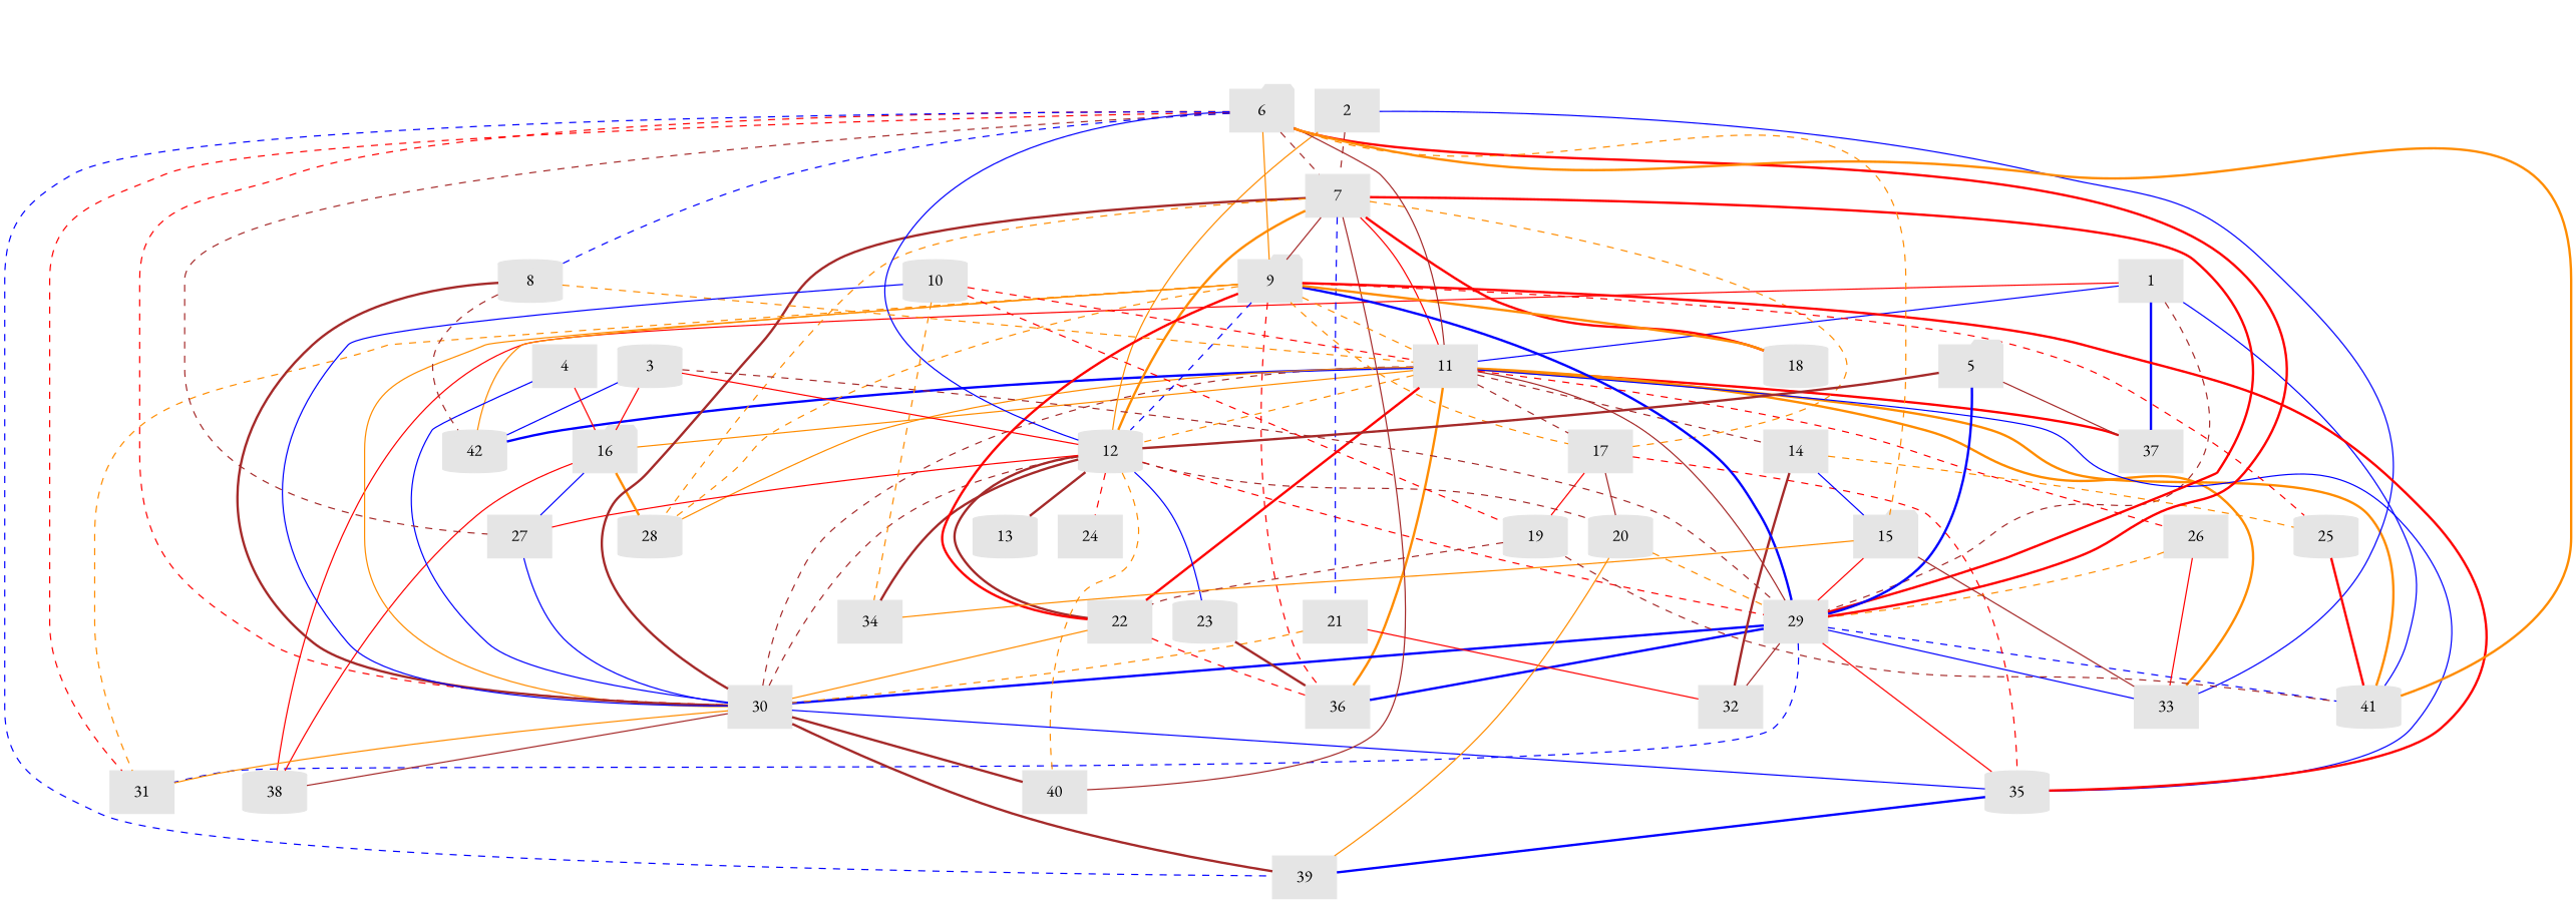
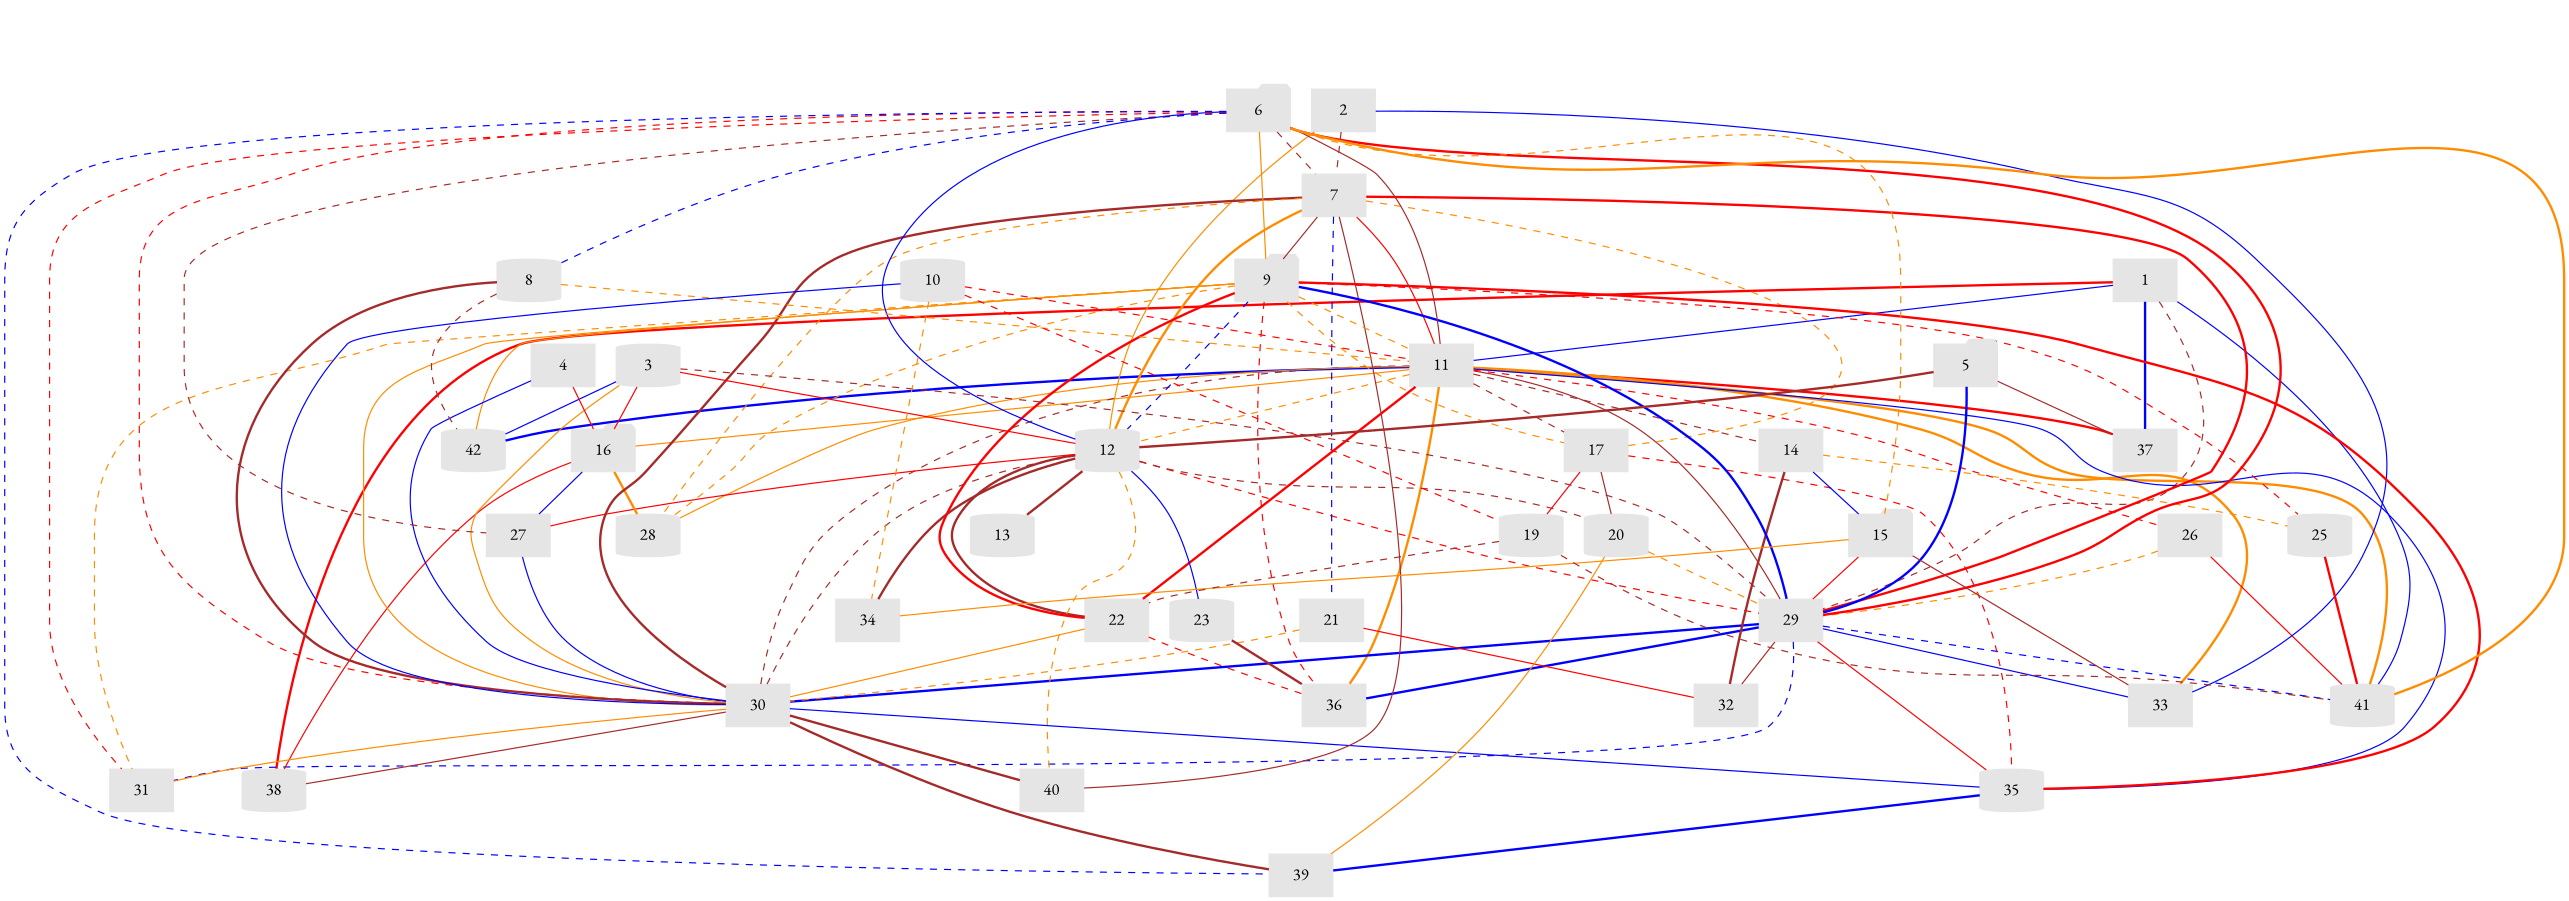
  graph {
    fontname="EB Garamond"
    node [color=gray90 fontname="EB Garamond" shape=box style=filled]
    edge [color=darkorange fontname="EB Garamond" style=solid weight=1.0]
    1
    11
    29
    37
    38 [shape=cylinder]
    41 [shape=cylinder]
    12 [shape=cylinder]
    33
    16 [shape=folder]
    30
    42 [shape=cylinder]
    17
    28 [shape=cylinder]
    22
    35 [shape=cylinder]
    36
    14
    26
    31
    32
    2
    7
    9 [shape=folder]
-   18 [shape=cylinder]
    21
    40
    27
    34
    13 [shape=cylinder]
    20 [shape=cylinder]
    23 [shape=cylinder]
-   24
    3 [shape=cylinder]
    39
    4
    5 [shape=folder]
    6 [shape=folder]
    8 [shape=cylinder]
    15 [shape=folder]
    25 [shape=cylinder]
    19 [shape=cylinder]
    10 [shape=cylinder]
    1 -- 11 [color=blue]
    1 -- 29 [color=brown style=dashed]
    1 -- 37 [color=blue style=bold]
-   1 -- 38 [color=red]
+   1 -- 38 [color=red style=bold]
    1 -- 41 [color=blue]
    11 -- 29 [color=brown weight=5.0]
    11 -- 37 [color=red style=bold]
    11 -- 41 [style=bold]
    11 -- 12 [style=dashed weight=3.0]
    11 -- 33 [style=bold]
    11 -- 16
    11 -- 30 [color=brown style=dashed weight=5.0]
    11 -- 42 [color=blue style=bold]
    11 -- 17 [color=brown style=dashed]
    11 -- 28 [weight=2.0]
    11 -- 22 [color=red style=bold]
    11 -- 35 [color=blue]
    11 -- 36 [style=bold]
    11 -- 14 [color=brown style=dashed]
    11 -- 26 [color=red style=dashed weight=2.0]
    29 -- 41 [color=blue style=dashed]
    29 -- 33 [color=blue]
    29 -- 30 [color=blue style=bold weight=4.0]
    29 -- 35 [color=red]
    29 -- 36 [color=blue style=bold weight=2.0]
    29 -- 31 [color=blue style=dashed]
    29 -- 32 [color=brown]
    12 -- 29 [color=red style=dashed weight=2.0]
    12 -- 30 [color=brown style=dashed weight=2.0]
    12 -- 22 [color=brown style=bold]
    12 -- 40 [style=dashed]
    12 -- 27 [color=red weight=2.0]
    12 -- 34 [color=brown style=bold]
    12 -- 13 [color=brown style=bold]
    12 -- 20 [color=brown style=dashed weight=2.0]
    12 -- 23 [color=blue]
-   12 -- 24 [color=red style=dashed]
    16 -- 38 [color=red]
    16 -- 28 [style=bold]
    16 -- 27 [color=blue]
    30 -- 38 [color=brown]
    30 -- 35 [color=blue]
    30 -- 31
    30 -- 40 [color=brown style=bold]
    30 -- 39 [color=brown style=bold]
    17 -- 35 [color=red style=dashed]
    17 -- 20 [color=brown]
    17 -- 19 [color=red]
    22 -- 30
    22 -- 36 [color=red style=dashed]
    35 -- 39 [color=blue style=bold]
    14 -- 32 [color=brown style=bold]
    14 -- 15 [color=blue]
    14 -- 25 [style=dashed]
    26 -- 29 [style=dashed]
-   26 -- 33 [color=red]
+   26 -- 41 [color=red]
    2 -- 12
    2 -- 33 [color=blue]
    2 -- 7 [color=brown style=dashed]
    7 -- 11 [color=red weight=2.0]
    7 -- 29 [color=red style=bold weight=2.0]
    7 -- 12 [style=bold weight=3.0]
    7 -- 30 [color=brown style=bold weight=2.0]
    7 -- 17 [style=dashed]
    7 -- 28 [style=dashed]
    7 -- 9 [color=brown]
-   7 -- 18 [color=red style=bold weight=2.0]
    7 -- 21 [color=blue style=dashed]
    7 -- 40 [color=brown]
    9 -- 11 [style=dashed weight=3.0]
    9 -- 29 [color=blue style=bold weight=3.0]
    9 -- 12 [color=blue style=dashed]
    9 -- 30 [weight=2.0]
    9 -- 42
    9 -- 17 [style=dashed]
    9 -- 28 [style=dashed]
    9 -- 22 [color=red style=bold]
    9 -- 35 [color=red style=bold]
    9 -- 36 [color=red style=dashed]
    9 -- 31 [style=dashed]
-   9 -- 18 [style=bold]
    9 -- 25 [color=red style=dashed]
    21 -- 30 [style=dashed weight=2.0]
    21 -- 32 [color=red]
    27 -- 30 [color=blue]
    20 -- 29 [style=dashed]
    20 -- 39
    23 -- 36 [color=brown style=bold]
    3 -- 29 [color=brown style=dashed]
    3 -- 12 [color=red]
    3 -- 16 [color=red]
+   3 -- 30
    3 -- 42 [color=blue]
    4 -- 16 [color=red]
    4 -- 30 [color=blue]
    5 -- 29 [color=blue style=bold]
    5 -- 37 [color=brown]
    5 -- 12 [color=brown style=bold]
    6 -- 11 [color=brown weight=3.0]
    6 -- 29 [color=red style=bold weight=2.0]
    6 -- 41 [style=bold weight=2.0]
    6 -- 12 [color=blue weight=3.0]
    6 -- 30 [color=red style=dashed weight=3.0]
    6 -- 31 [color=red style=dashed]
    6 -- 7 [color=brown style=dashed]
    6 -- 9 [weight=2.0]
    6 -- 27 [color=brown style=dashed]
    6 -- 39 [color=blue style=dashed]
    6 -- 8 [color=blue style=dashed]
    6 -- 15 [style=dashed]
    8 -- 11 [style=dashed]
    8 -- 30 [color=brown style=bold]
    8 -- 42 [color=brown style=dashed]
    15 -- 29 [color=red]
    15 -- 33 [color=brown]
    15 -- 34
    25 -- 41 [color=red style=bold]
    19 -- 41 [color=brown style=dashed]
    19 -- 22 [color=brown style=dashed]
    10 -- 11 [color=red style=dashed]
    10 -- 30 [color=blue]
    10 -- 34 [style=dashed]
    10 -- 19 [color=red style=dashed]
  }
